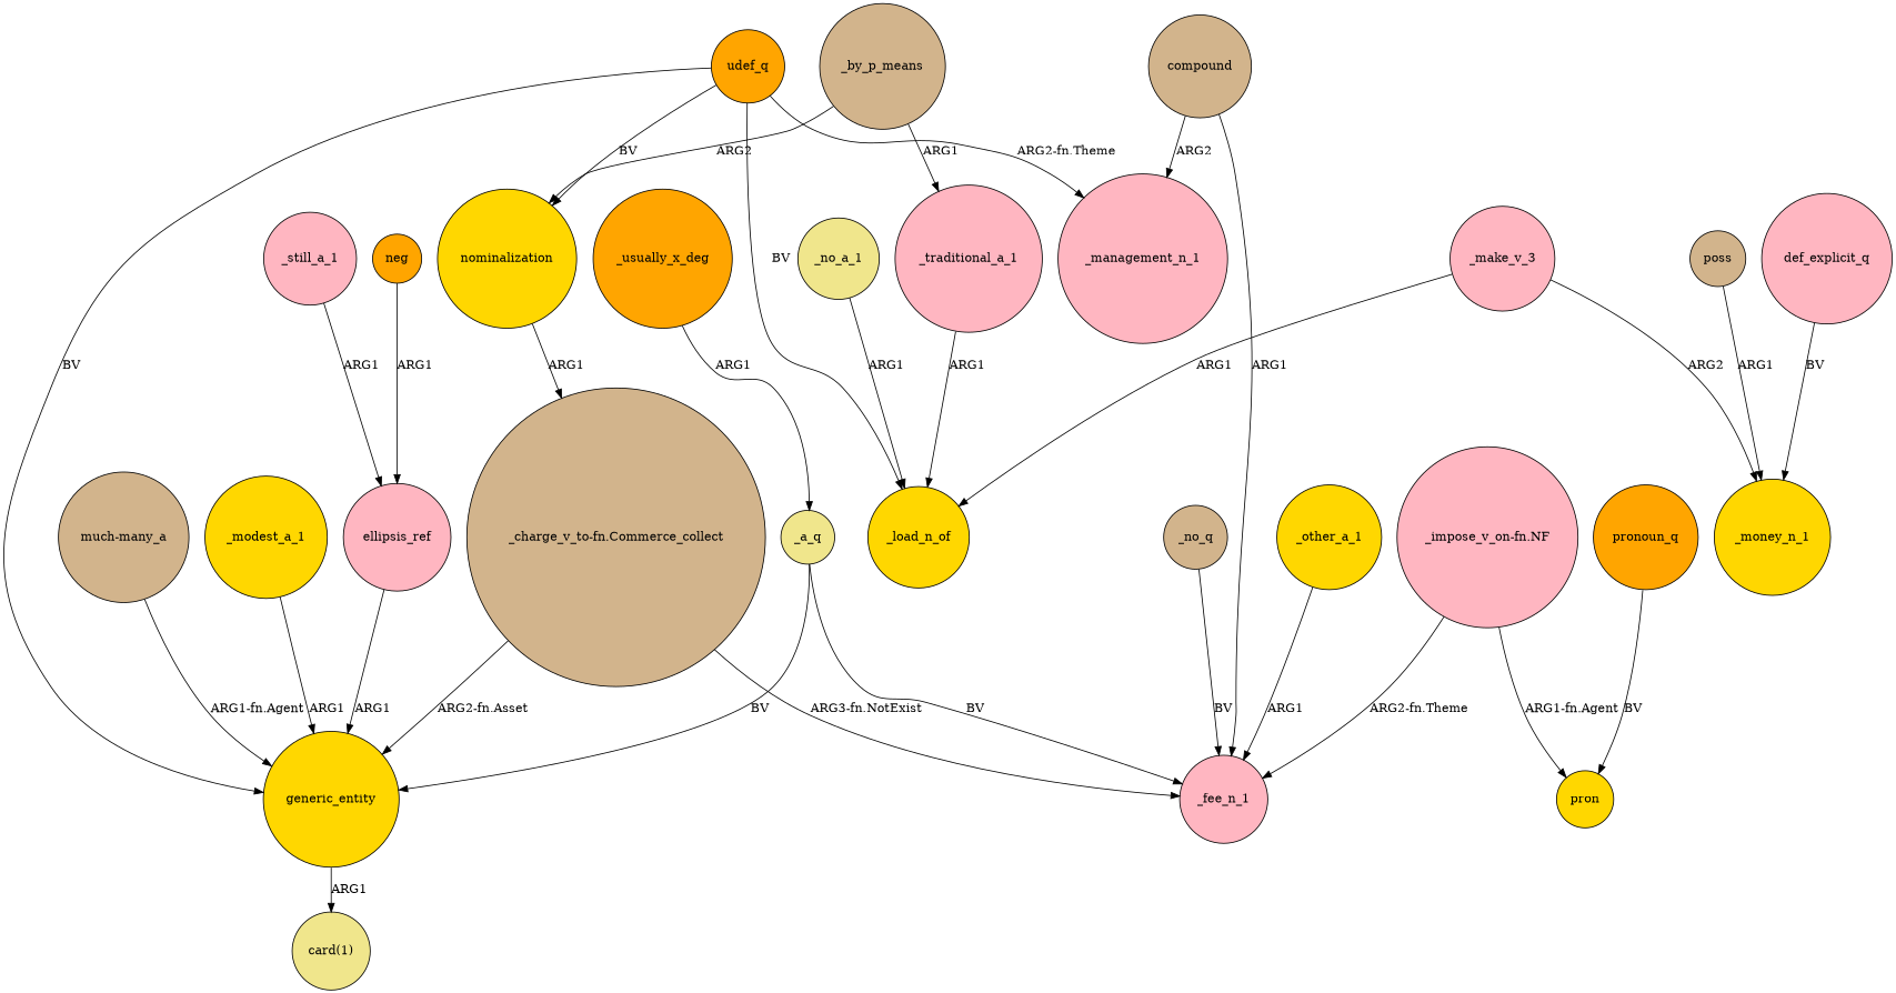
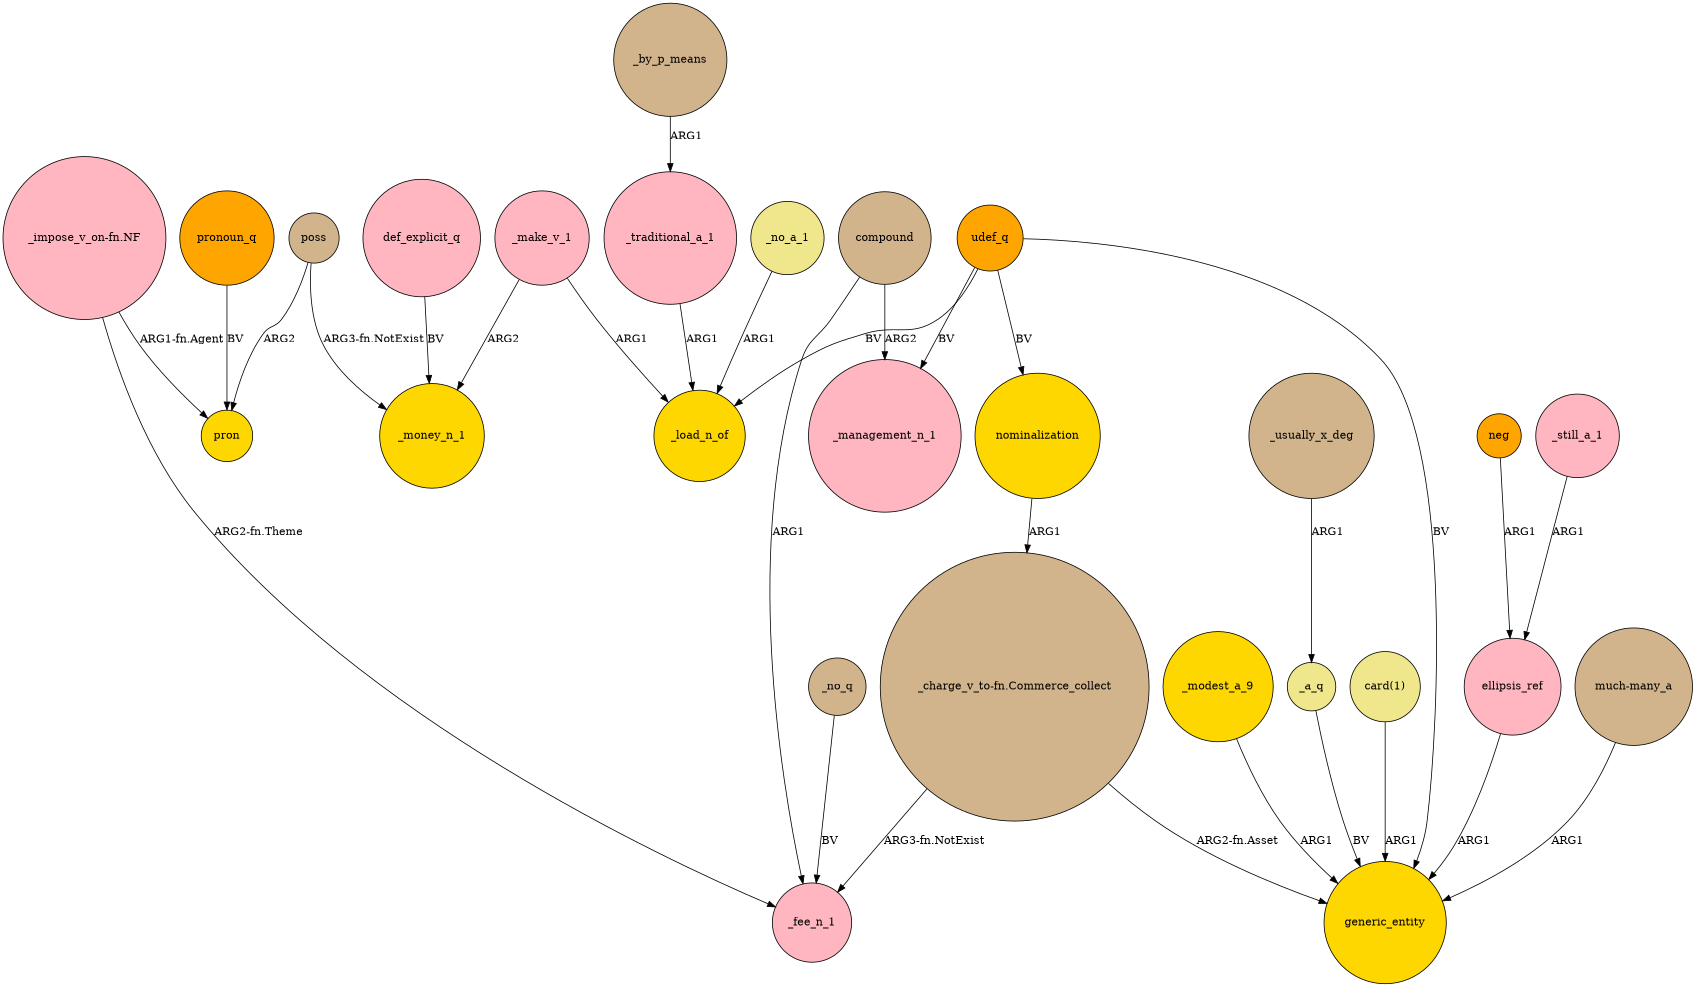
  digraph {
    node [fillcolor=lightpink shape=circle style=filled]
    _still_a_1
    ellipsis_ref
    generic_entity [fillcolor=gold]
    _by_p_means [fillcolor=tan]
    nominalization [fillcolor=gold]
    _traditional_a_1
    "_charge_v_to-fn.Commerce_collect" [fillcolor=tan]
    _load_n_of [fillcolor=gold]
-   _make_v_1 [label=_make_v_3]
+   _make_v_1
    _money_n_1 [fillcolor=gold]
    _fee_n_1
    udef_q [fillcolor=orange]
    _management_n_1
    poss [fillcolor=tan]
    pron [fillcolor=gold]
    "much-many_a" [fillcolor=tan]
-   _modest_a_1 [fillcolor=gold]
+   _modest_a_1 [fillcolor=gold label=_modest_a_9]
    "_impose_v_on-fn.NF"
    _a_q [fillcolor=khaki]
    compound [fillcolor=tan]
    neg [fillcolor=orange]
    pronoun_q [fillcolor=orange]
-   _other_a_1 [fillcolor=gold]
-   _usually_x_deg [fillcolor=orange]
+   _usually_x_deg [fillcolor=tan]
    _no_a_1 [fillcolor=khaki]
    "card(1)" [fillcolor=khaki]
    _no_q [fillcolor=tan]
    def_explicit_q
    _still_a_1 -> ellipsis_ref [label=ARG1]
    ellipsis_ref -> generic_entity [label=ARG1]
-   _by_p_means -> nominalization [label=ARG2]
    _by_p_means -> _traditional_a_1 [label=ARG1]
    nominalization -> "_charge_v_to-fn.Commerce_collect" [label=ARG1]
    _traditional_a_1 -> _load_n_of [label=ARG1]
    "_charge_v_to-fn.Commerce_collect" -> generic_entity [label="ARG2-fn.Asset"]
    "_charge_v_to-fn.Commerce_collect" -> _fee_n_1 [label="ARG3-fn.NotExist"]
    _make_v_1 -> _load_n_of [label=ARG1]
    _make_v_1 -> _money_n_1 [label=ARG2]
    udef_q -> generic_entity [label=BV]
    udef_q -> nominalization [label=BV]
    udef_q -> _load_n_of [label=BV]
-   udef_q -> _management_n_1 [label="ARG2-fn.Theme"]
-   poss -> _money_n_1 [label=ARG1]
-   "much-many_a" -> generic_entity [label="ARG1-fn.Agent"]
+   udef_q -> _management_n_1 [label=BV]
+   poss -> _money_n_1 [label="ARG3-fn.NotExist"]
+   poss -> pron [label=ARG2]
+   "much-many_a" -> generic_entity [label=ARG1]
    _modest_a_1 -> generic_entity [label=ARG1]
    "_impose_v_on-fn.NF" -> _fee_n_1 [label="ARG2-fn.Theme"]
    "_impose_v_on-fn.NF" -> pron [label="ARG1-fn.Agent"]
    _a_q -> generic_entity [label=BV]
-   _a_q -> _fee_n_1 [label=BV]
    compound -> _fee_n_1 [label=ARG1]
    compound -> _management_n_1 [label=ARG2]
    neg -> ellipsis_ref [label=ARG1]
    pronoun_q -> pron [label=BV]
-   _other_a_1 -> _fee_n_1 [label=ARG1]
    _usually_x_deg -> _a_q [label=ARG1]
    _no_a_1 -> _load_n_of [label=ARG1]
-   generic_entity -> "card(1)" [label=ARG1]
+   "card(1)" -> generic_entity [label=ARG1]
    _no_q -> _fee_n_1 [label=BV]
    def_explicit_q -> _money_n_1 [label=BV]
  }
